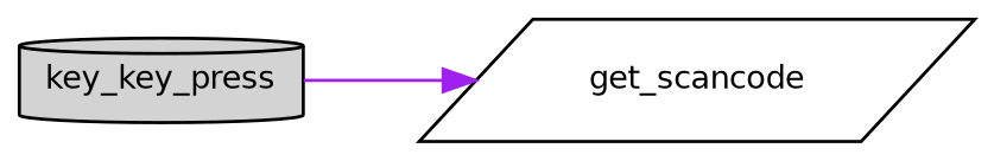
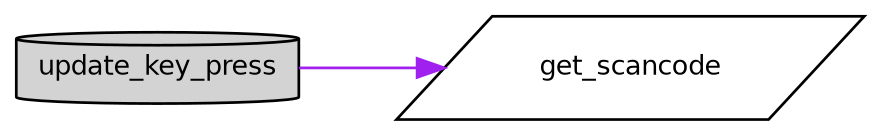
  digraph {
    rankdir=RL
    node [color=black fontname=Helvetica fontsize=10 style=filled]
    n1 [fillcolor=white fontcolor=black height=0.2 label=get_scancode shape=parallelogram width=0.4]
-   n2 [fillcolor=lightgrey height=0.2 label=key_key_press shape=cylinder width=0.4]
+   n2 [fillcolor=lightgrey height=0.2 label=update_key_press shape=cylinder width=0.4]
    n1 -> n2 [color=purple dir=back fontname=Helvetica fontsize=10 labelfontname=Helvetica labelfontsize=10 style=solid]
  }
